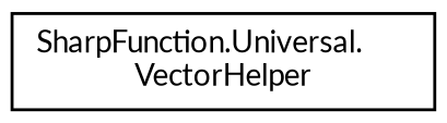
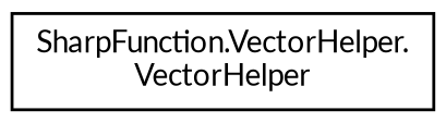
  digraph {
    rankdir=LR
    fontname=Lato
-   n1 [color=black fillcolor=white fontname=Lato fontsize=10 height=0.2 label="SharpFunction.Universal.\lVectorHelper" shape=record style=filled width=0.4]
+   n1 [color=black fillcolor=white fontname=Lato fontsize=10 height=0.2 label="SharpFunction.VectorHelper.\lVectorHelper" shape=record style=filled width=0.4]
  }
